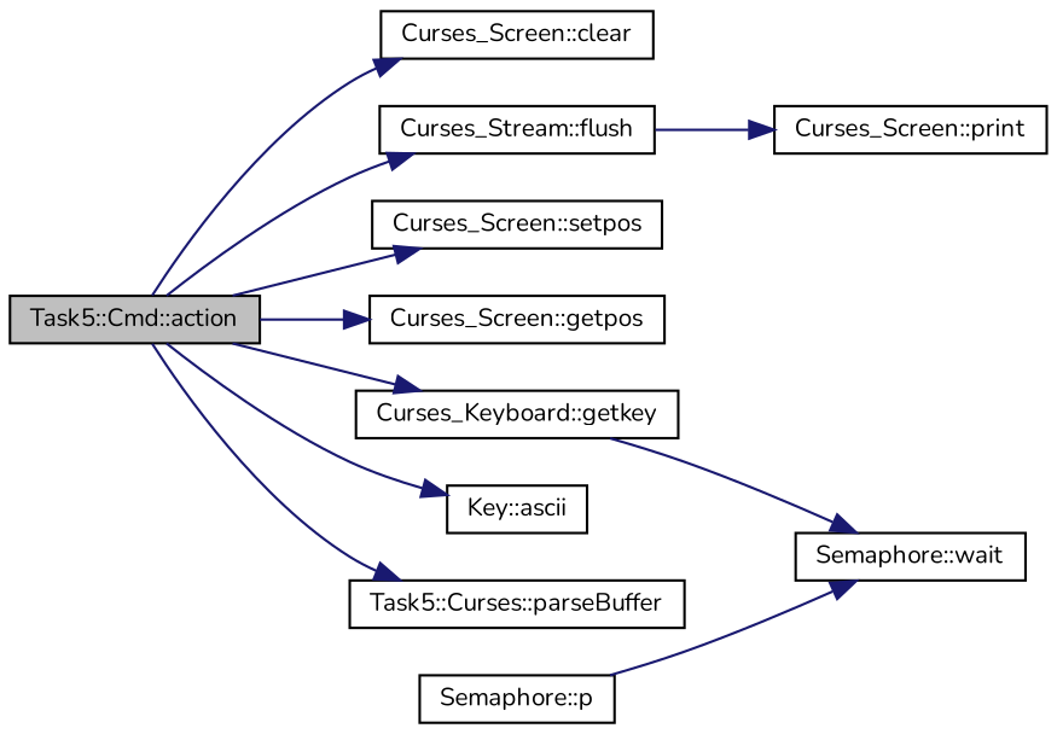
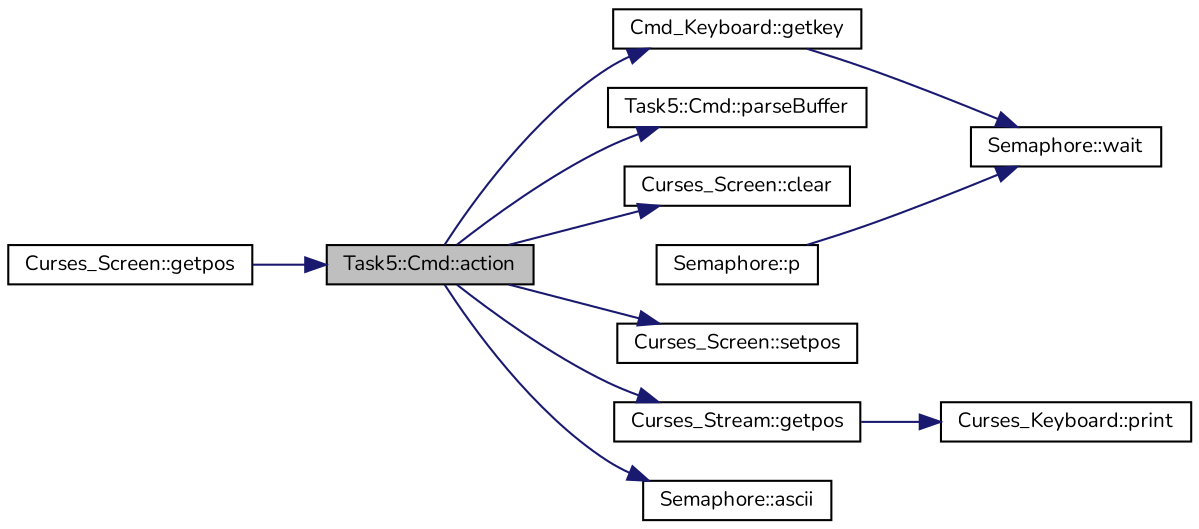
  digraph {
    fontname=Nunito
    rankdir=LR
    node [color=black fontname=Nunito fontsize=10 shape=record]
    edge [color=midnightblue fontname=Nunito fontsize=10 labelfontname=Helvetica labelfontsize=10 style=solid]
    n1 [fillcolor=grey75 fontcolor=black height=0.2 label="Task5::Cmd::action" style=filled width=0.4]
    n2 [height=0.2 label="Curses_Screen::clear" width=0.4]
-   n3 [height=0.2 label="Curses_Stream::flush" width=0.4]
+   n3 [height=0.2 label="Curses_Stream::getpos" width=0.4]
    n4 [height=0.2 label="Curses_Screen::setpos" width=0.4]
    n5 [height=0.2 label="Curses_Screen::getpos" width=0.4]
-   n6 [height=0.2 label="Curses_Keyboard::getkey" width=0.4]
-   n7 [height=0.2 label="Key::ascii" width=0.4]
-   n8 [height=0.2 label="Task5::Curses::parseBuffer" width=0.4]
-   n9 [height=0.2 label="Curses_Screen::print" width=0.4]
+   n6 [height=0.2 label="Cmd_Keyboard::getkey" width=0.4]
+   n7 [height=0.2 label="Semaphore::ascii" width=0.4]
+   n8 [height=0.2 label="Task5::Cmd::parseBuffer" width=0.4]
+   n9 [height=0.2 label="Curses_Keyboard::print" width=0.4]
    n10 [height=0.2 label="Semaphore::wait" width=0.4]
    n11 [height=0.2 label="Semaphore::p" width=0.4]
    n1 -> n2
    n1 -> n3
    n1 -> n4
-   n1 -> n5
+   n5 -> n1
    n1 -> n6
    n1 -> n7
    n1 -> n8
    n3 -> n9
    n6 -> n10
    n11 -> n10
  }
